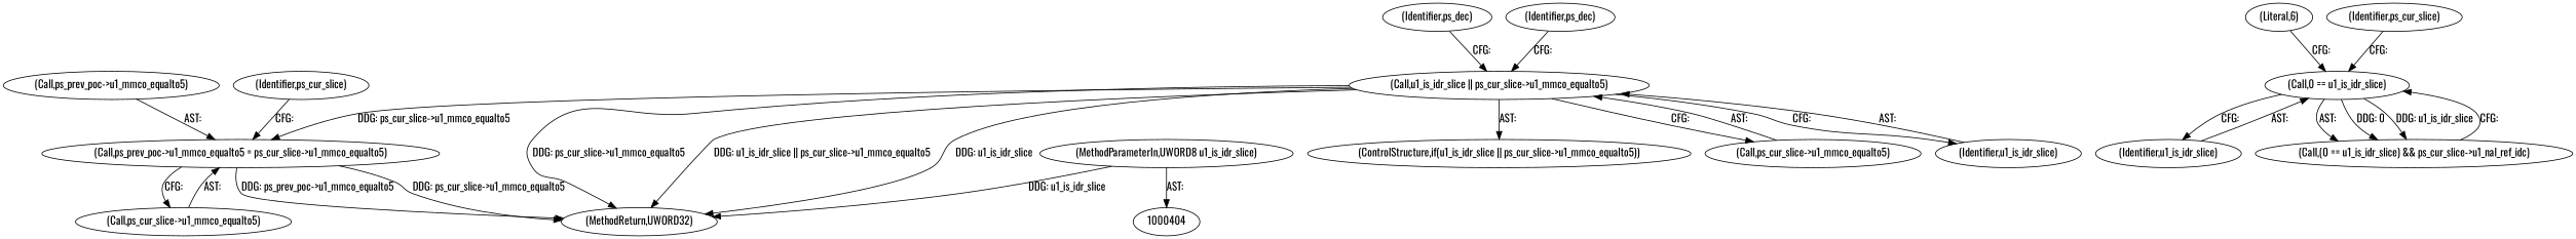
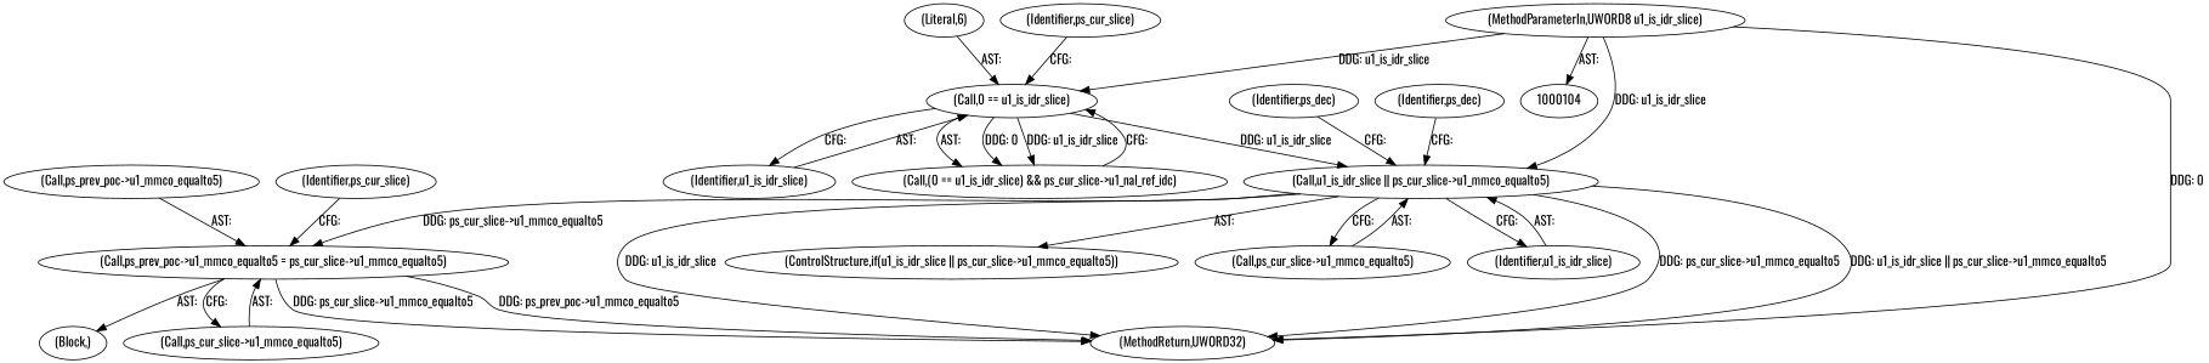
  digraph {
    fontname=Oswald
    node [fontname=Oswald]
    edge [fontname=Oswald]
    n1 [label="(Call,ps_prev_poc->u1_mmco_equalto5 = ps_cur_slice->u1_mmco_equalto5)"]
+   n2 [label="(Block,)"]
    n3 [label="(Call,ps_cur_slice->u1_mmco_equalto5)"]
    n4 [label="(MethodReturn,UWORD32)"]
    n5 [label="(Call,u1_is_idr_slice || ps_cur_slice->u1_mmco_equalto5)"]
    n6 [label="(ControlStructure,if(u1_is_idr_slice || ps_cur_slice->u1_mmco_equalto5))"]
    n7 [label="(Call,ps_cur_slice->u1_mmco_equalto5)"]
    n8 [label="(Identifier,u1_is_idr_slice)"]
    n9 [label="(Call,0 == u1_is_idr_slice)"]
    n10 [label="(Identifier,u1_is_idr_slice)"]
    n11 [label="(Call,(0 == u1_is_idr_slice) && ps_cur_slice->u1_nal_ref_idc)"]
    n12 [label="(MethodParameterIn,UWORD8 u1_is_idr_slice)"]
-   1000104 [label=1000404]
+   1000104
    n14 [label="(Call,ps_prev_poc->u1_mmco_equalto5)"]
    n15 [label="(Identifier,ps_cur_slice)"]
    n16 [label="(Identifier,ps_dec)"]
    n17 [label="(Identifier,ps_dec)"]
    n18 [label="(Literal,6)"]
    n19 [label="(Identifier,ps_cur_slice)"]
+   n1 -> n2 [label="AST: "]
    n1 -> n3 [label="CFG: "]
    n1 -> n4 [label="DDG: ps_prev_poc->u1_mmco_equalto5"]
    n1 -> n4 [label="DDG: ps_cur_slice->u1_mmco_equalto5"]
    n3 -> n1 [label="AST: "]
    n5 -> n1 [label="DDG: ps_cur_slice->u1_mmco_equalto5"]
    n5 -> n4 [label="DDG: ps_cur_slice->u1_mmco_equalto5"]
    n5 -> n4 [label="DDG: u1_is_idr_slice || ps_cur_slice->u1_mmco_equalto5"]
    n5 -> n4 [label="DDG: u1_is_idr_slice"]
    n5 -> n6 [label="AST: "]
    n5 -> n7 [label="CFG: "]
    n5 -> n8 [label="CFG: "]
    n7 -> n5 [label="AST: "]
    n8 -> n5 [label="AST: "]
+   n9 -> n5 [label="DDG: u1_is_idr_slice"]
    n9 -> n10 [label="CFG: "]
    n9 -> n11 [label="AST: "]
    n9 -> n11 [label="DDG: 0"]
    n9 -> n11 [label="DDG: u1_is_idr_slice"]
    n10 -> n9 [label="AST: "]
    n11 -> n9 [label="CFG: "]
-   n12 -> n4 [label="DDG: u1_is_idr_slice"]
+   n12 -> n4 [label="DDG: 0"]
+   n12 -> n5 [label="DDG: u1_is_idr_slice"]
+   n12 -> n9 [label="DDG: u1_is_idr_slice"]
    n12 -> 1000104 [label="AST: "]
    n14 -> n1 [label="AST: "]
    n15 -> n1 [label="CFG: "]
    n16 -> n5 [label="CFG: "]
    n17 -> n5 [label="CFG: "]
-   n18 -> n9 [label="CFG: "]
+   n18 -> n9 [label="AST: "]
    n19 -> n9 [label="CFG: "]
  }
